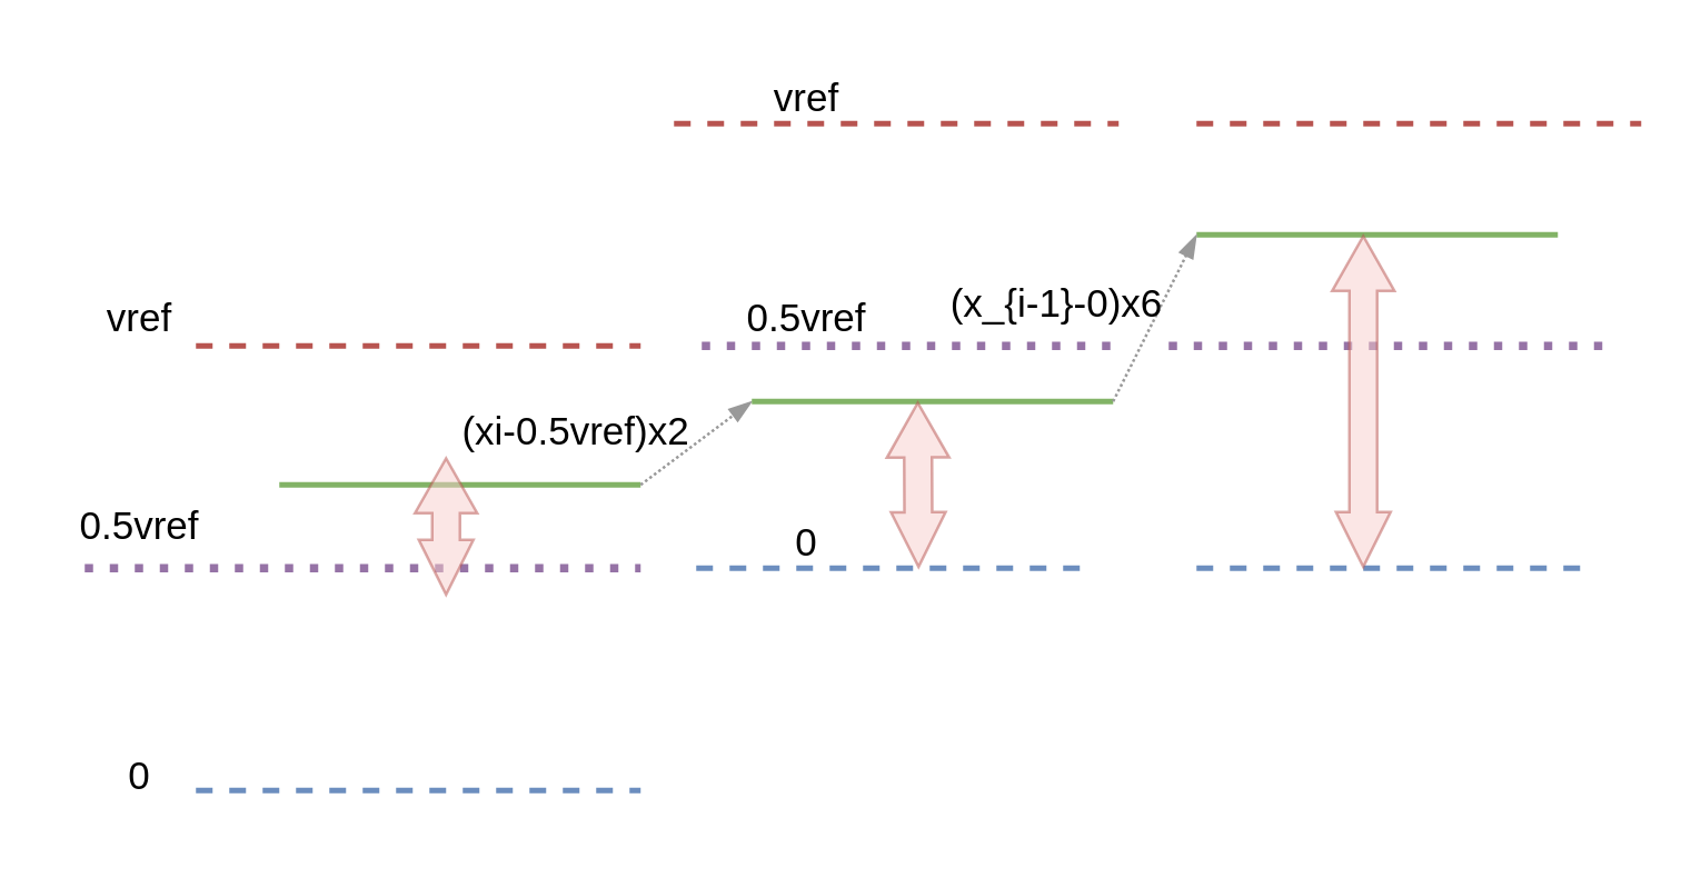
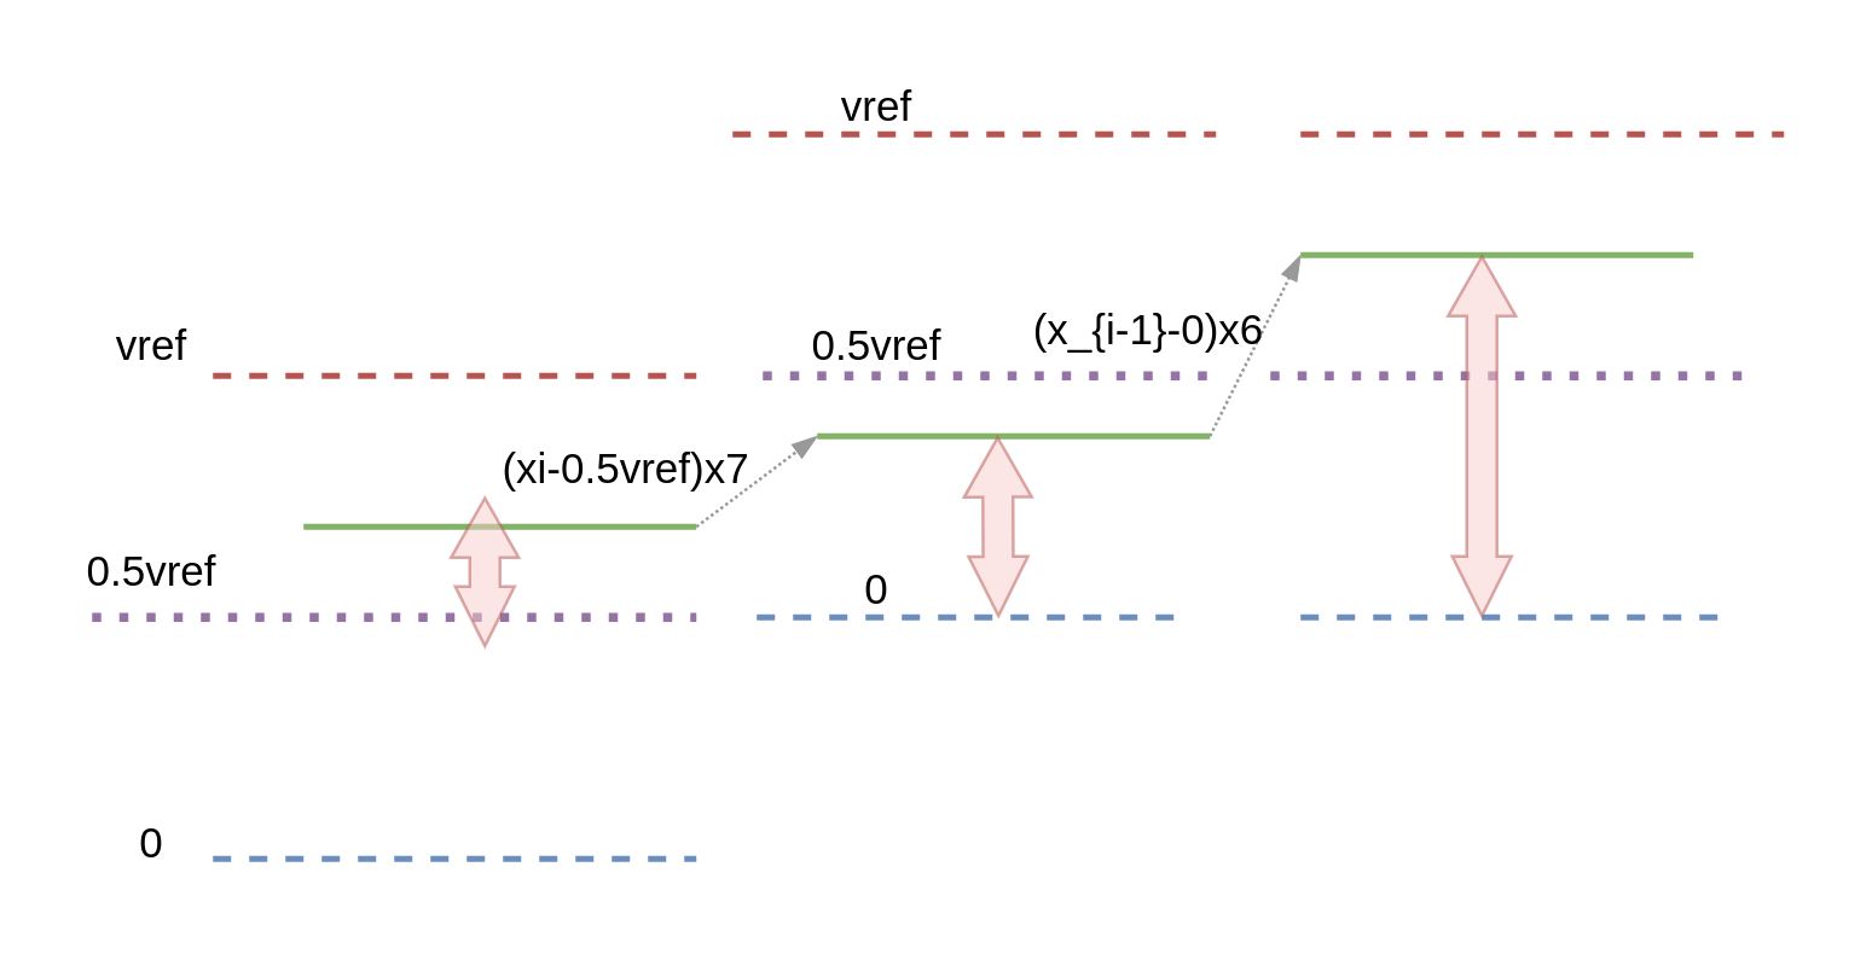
  <mxCell id="0" />
  <mxCell id="1" parent="0" />
  <mxCell id="2" value="" style="endArrow=none;html=1;rounded=0;dashed=1;strokeWidth=2;fillColor=#f8cecc;strokeColor=#b85450;" parent="1" edge="1"><mxGeometry width="50" height="50" relative="1" as="geometry"><mxPoint x="70" y="124" as="sourcePoint" /><mxPoint x="230" y="124" as="targetPoint" /></mxGeometry></mxCell>
  <mxCell id="3" value="" style="endArrow=none;html=1;rounded=0;dashed=1;strokeWidth=2;fillColor=#dae8fc;strokeColor=#6c8ebf;" parent="1" edge="1"><mxGeometry width="50" height="50" relative="1" as="geometry"><mxPoint x="70" y="284" as="sourcePoint" /><mxPoint x="230" y="284" as="targetPoint" /></mxGeometry></mxCell>
  <mxCell id="4" value="" style="endArrow=none;html=1;rounded=0;dashed=1;strokeWidth=3;fillColor=#e1d5e7;strokeColor=#9673a6;dashPattern=1 2;" parent="1" edge="1"><mxGeometry width="50" height="50" relative="1" as="geometry"><mxPoint x="30" y="204" as="sourcePoint" /><mxPoint x="230" y="204" as="targetPoint" /></mxGeometry></mxCell>
  <mxCell id="5" value="" style="endArrow=none;html=1;rounded=0;fillColor=#d5e8d4;strokeColor=#82b366;strokeWidth=2;" parent="1" edge="1"><mxGeometry width="50" height="50" relative="1" as="geometry"><mxPoint x="100" y="174" as="sourcePoint" /><mxPoint x="230" y="174" as="targetPoint" /></mxGeometry></mxCell>
  <mxCell id="6" value="&lt;font style=&quot;font-size: 14px;&quot;&gt;0.5vref&lt;/font&gt;" style="text;html=1;align=center;verticalAlign=middle;whiteSpace=wrap;rounded=0;" parent="1" vertex="1"><mxGeometry x="20" y="174" width="60" height="30" as="geometry" /></mxCell>
  <mxCell id="7" value="" style="endArrow=blockThin;html=1;rounded=0;endFill=1;strokeColor=#999999;dashed=1;dashPattern=1 1;" parent="1" edge="1"><mxGeometry width="50" height="50" relative="1" as="geometry"><mxPoint x="230" y="174" as="sourcePoint" /><mxPoint x="270" y="144" as="targetPoint" /></mxGeometry></mxCell>
  <mxCell id="8" value="" style="endArrow=none;html=1;rounded=0;fillColor=#d5e8d4;strokeColor=#82b366;strokeWidth=2;" parent="1" edge="1"><mxGeometry width="50" height="50" relative="1" as="geometry"><mxPoint x="270" y="144" as="sourcePoint" /><mxPoint x="400" y="144" as="targetPoint" /></mxGeometry></mxCell>
  <mxCell id="9" value="" style="endArrow=none;html=1;rounded=0;dashed=1;strokeWidth=2;fillColor=#f8cecc;strokeColor=#b85450;" parent="1" edge="1"><mxGeometry width="50" height="50" relative="1" as="geometry"><mxPoint x="242" y="44" as="sourcePoint" /><mxPoint x="402" y="44" as="targetPoint" /></mxGeometry></mxCell>
  <mxCell id="10" value="" style="endArrow=none;html=1;rounded=0;dashed=1;strokeWidth=3;fillColor=#e1d5e7;strokeColor=#9673a6;dashPattern=1 2;" parent="1" edge="1"><mxGeometry width="50" height="50" relative="1" as="geometry"><mxPoint x="252" y="124" as="sourcePoint" /><mxPoint x="402" y="124" as="targetPoint" /></mxGeometry></mxCell>
  <mxCell id="11" value="" style="endArrow=none;html=1;rounded=0;dashed=1;strokeWidth=2;fillColor=#dae8fc;strokeColor=#6c8ebf;" parent="1" edge="1"><mxGeometry width="50" height="50" relative="1" as="geometry"><mxPoint x="250" y="204" as="sourcePoint" /><mxPoint x="390" y="204" as="targetPoint" /></mxGeometry></mxCell>
- <mxCell id="12" value="&lt;font style=&quot;font-size: 14px;&quot;&gt;(xi-0.5vref)x2&lt;/font&gt;" style="text;html=1;align=center;verticalAlign=middle;whiteSpace=wrap;rounded=0;" parent="1" vertex="1"><mxGeometry x="162" y="140" width="90" height="30" as="geometry" /></mxCell>
+ <mxCell id="12" value="&lt;font style=&quot;font-size: 14px;&quot;&gt;(xi-0.5vref)x7&lt;/font&gt;" style="text;html=1;align=center;verticalAlign=middle;whiteSpace=wrap;rounded=0;" parent="1" vertex="1"><mxGeometry x="162" y="140" width="90" height="30" as="geometry" /></mxCell>
  <mxCell id="13" value="" style="endArrow=none;html=1;rounded=0;dashed=1;strokeWidth=2;fillColor=#dae8fc;strokeColor=#6c8ebf;" parent="1" edge="1"><mxGeometry width="50" height="50" relative="1" as="geometry"><mxPoint x="430" y="204" as="sourcePoint" /><mxPoint x="570" y="204" as="targetPoint" /></mxGeometry></mxCell>
  <mxCell id="14" value="" style="endArrow=none;html=1;rounded=0;fillColor=#d5e8d4;strokeColor=#82b366;strokeWidth=2;" parent="1" edge="1"><mxGeometry width="50" height="50" relative="1" as="geometry"><mxPoint x="430" y="84" as="sourcePoint" /><mxPoint x="560" y="84" as="targetPoint" /></mxGeometry></mxCell>
  <mxCell id="15" value="" style="endArrow=none;html=1;rounded=0;dashed=1;strokeWidth=3;fillColor=#e1d5e7;strokeColor=#9673a6;dashPattern=1 2;" parent="1" edge="1"><mxGeometry width="50" height="50" relative="1" as="geometry"><mxPoint x="420" y="124" as="sourcePoint" /><mxPoint x="580" y="124" as="targetPoint" /></mxGeometry></mxCell>
  <mxCell id="16" value="" style="endArrow=none;html=1;rounded=0;dashed=1;strokeWidth=2;fillColor=#f8cecc;strokeColor=#b85450;" parent="1" edge="1"><mxGeometry width="50" height="50" relative="1" as="geometry"><mxPoint x="430" y="44" as="sourcePoint" /><mxPoint x="590" y="44" as="targetPoint" /></mxGeometry></mxCell>
  <mxCell id="17" value="" style="endArrow=blockThin;html=1;rounded=0;endFill=1;strokeColor=#999999;dashed=1;dashPattern=1 1;" parent="1" edge="1"><mxGeometry width="50" height="50" relative="1" as="geometry"><mxPoint x="400" y="144" as="sourcePoint" /><mxPoint x="430" y="84" as="targetPoint" /></mxGeometry></mxCell>
  <mxCell id="18" value="&lt;font style=&quot;font-size: 14px;&quot;&gt;(x_{i-1}-0)x6&lt;/font&gt;" style="text;html=1;align=center;verticalAlign=middle;whiteSpace=wrap;rounded=0;" parent="1" vertex="1"><mxGeometry x="340" y="94" width="80" height="30" as="geometry" /></mxCell>
  <mxCell id="19" value="" style="shape=flexArrow;endArrow=classic;startArrow=classic;html=1;rounded=0;endWidth=11.389;endSize=6.222;startWidth=8.611;startSize=6.222;fillColor=#f8cecc;strokeColor=#b85450;textOpacity=0;opacity=50;" parent="1" edge="1"><mxGeometry width="100" height="100" relative="1" as="geometry"><mxPoint x="160" y="214" as="sourcePoint" /><mxPoint x="160" y="164" as="targetPoint" /></mxGeometry></mxCell>
  <mxCell id="20" value="" style="shape=flexArrow;endArrow=classic;startArrow=classic;html=1;rounded=0;endWidth=11.389;endSize=6.222;startWidth=8.611;startSize=6.222;fillColor=#f8cecc;strokeColor=#b85450;textOpacity=0;opacity=50;" parent="1" edge="1"><mxGeometry width="100" height="100" relative="1" as="geometry"><mxPoint x="330" y="204" as="sourcePoint" /><mxPoint x="329.71" y="144" as="targetPoint" /></mxGeometry></mxCell>
  <mxCell id="21" value="" style="shape=flexArrow;endArrow=classic;startArrow=classic;html=1;rounded=0;endWidth=11.389;endSize=6.222;startWidth=8.611;startSize=6.222;fillColor=#f8cecc;strokeColor=#b85450;textOpacity=0;opacity=50;" parent="1" edge="1"><mxGeometry width="100" height="100" relative="1" as="geometry"><mxPoint x="490" y="204" as="sourcePoint" /><mxPoint x="490" y="84" as="targetPoint" /></mxGeometry></mxCell>
  <mxCell id="22" value="&lt;font style=&quot;font-size: 14px;&quot;&gt;vref&lt;/font&gt;" style="text;html=1;align=center;verticalAlign=middle;whiteSpace=wrap;rounded=0;" parent="1" vertex="1"><mxGeometry x="20" y="99" width="60" height="30" as="geometry" /></mxCell>
  <mxCell id="23" value="&lt;font style=&quot;font-size: 14px;&quot;&gt;0&lt;/font&gt;" style="text;html=1;align=center;verticalAlign=middle;whiteSpace=wrap;rounded=0;" parent="1" vertex="1"><mxGeometry x="20" y="264" width="60" height="30" as="geometry" /></mxCell>
  <mxCell id="24" value="&lt;font style=&quot;font-size: 14px;&quot;&gt;0.5vref&lt;/font&gt;" style="text;html=1;align=center;verticalAlign=middle;whiteSpace=wrap;rounded=0;" parent="1" vertex="1"><mxGeometry x="260" y="99" width="60" height="30" as="geometry" /></mxCell>
  <mxCell id="25" value="&lt;font style=&quot;font-size: 14px;&quot;&gt;vref&lt;/font&gt;" style="text;html=1;align=center;verticalAlign=middle;whiteSpace=wrap;rounded=0;" parent="1" vertex="1"><mxGeometry x="260" y="20" width="60" height="30" as="geometry" /></mxCell>
  <mxCell id="26" value="&lt;font style=&quot;font-size: 14px;&quot;&gt;0&lt;/font&gt;" style="text;html=1;align=center;verticalAlign=middle;whiteSpace=wrap;rounded=0;" parent="1" vertex="1"><mxGeometry x="260" y="180" width="60" height="30" as="geometry" /></mxCell>
